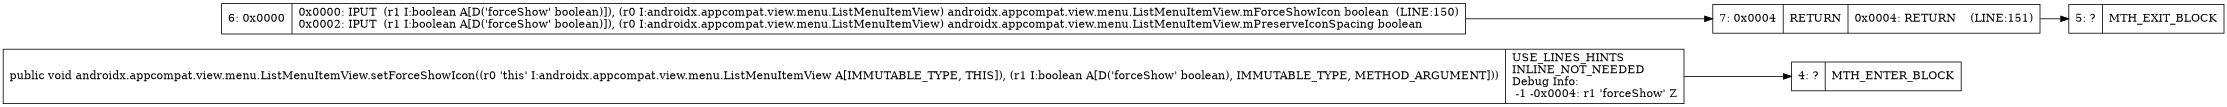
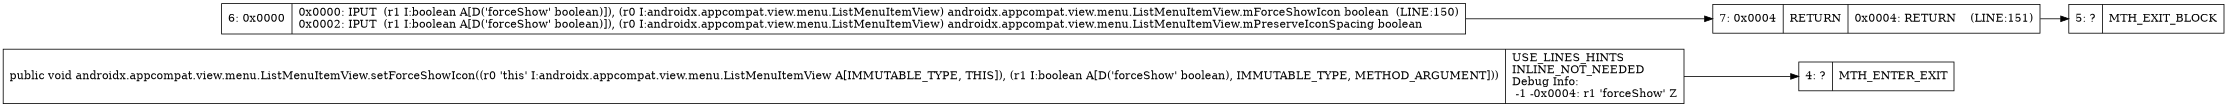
  digraph {
    rankdir=LR
    node [shape=record]
-   n1 [label="{4\:\ ?|MTH_ENTER_BLOCK\l}"]
+   n1 [label="{4\:\ ?|MTH_ENTER_EXIT\l}"]
    n2 [label="{6\:\ 0x0000|0x0000: IPUT  (r1 I:boolean A[D('forceShow' boolean)]), (r0 I:androidx.appcompat.view.menu.ListMenuItemView) androidx.appcompat.view.menu.ListMenuItemView.mForceShowIcon boolean  (LINE:150)\l0x0002: IPUT  (r1 I:boolean A[D('forceShow' boolean)]), (r0 I:androidx.appcompat.view.menu.ListMenuItemView) androidx.appcompat.view.menu.ListMenuItemView.mPreserveIconSpacing boolean \l}"]
    n3 [label="{7\:\ 0x0004|RETURN\l|0x0004: RETURN    (LINE:151)\l}"]
    n4 [label="{5\:\ ?|MTH_EXIT_BLOCK\l}"]
    n5 [label="{public void androidx.appcompat.view.menu.ListMenuItemView.setForceShowIcon((r0 'this' I:androidx.appcompat.view.menu.ListMenuItemView A[IMMUTABLE_TYPE, THIS]), (r1 I:boolean A[D('forceShow' boolean), IMMUTABLE_TYPE, METHOD_ARGUMENT]))  | USE_LINES_HINTS\lINLINE_NOT_NEEDED\lDebug Info:\l  \-1 \-0x0004: r1 'forceShow' Z\l}"]
    n2 -> n3
    n3 -> n4
    n5 -> n1
  }
